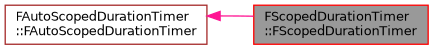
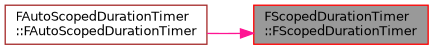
  digraph {
    rankdir=RL
    node [fontname=Helvetica fontsize=10 shape=box style=filled]
    n1 [color=red fillcolor=grey60 fontcolor=black height=0.2 label="FScopedDurationTimer\l::FScopedDurationTimer" width=0.4]
    n2 [color=brown fillcolor=white height=0.2 label="FAutoScopedDurationTimer\l::FAutoScopedDurationTimer" width=0.4]
-   n2 -> n1 [color=deeppink dir=back fontname=Helvetica fontsize=10 labelfontname=Helvetica labelfontsize=10 style=solid]
+   n1 -> n2 [color=deeppink dir=back fontname=Helvetica fontsize=10 labelfontname=Helvetica labelfontsize=10 style=solid]
  }
